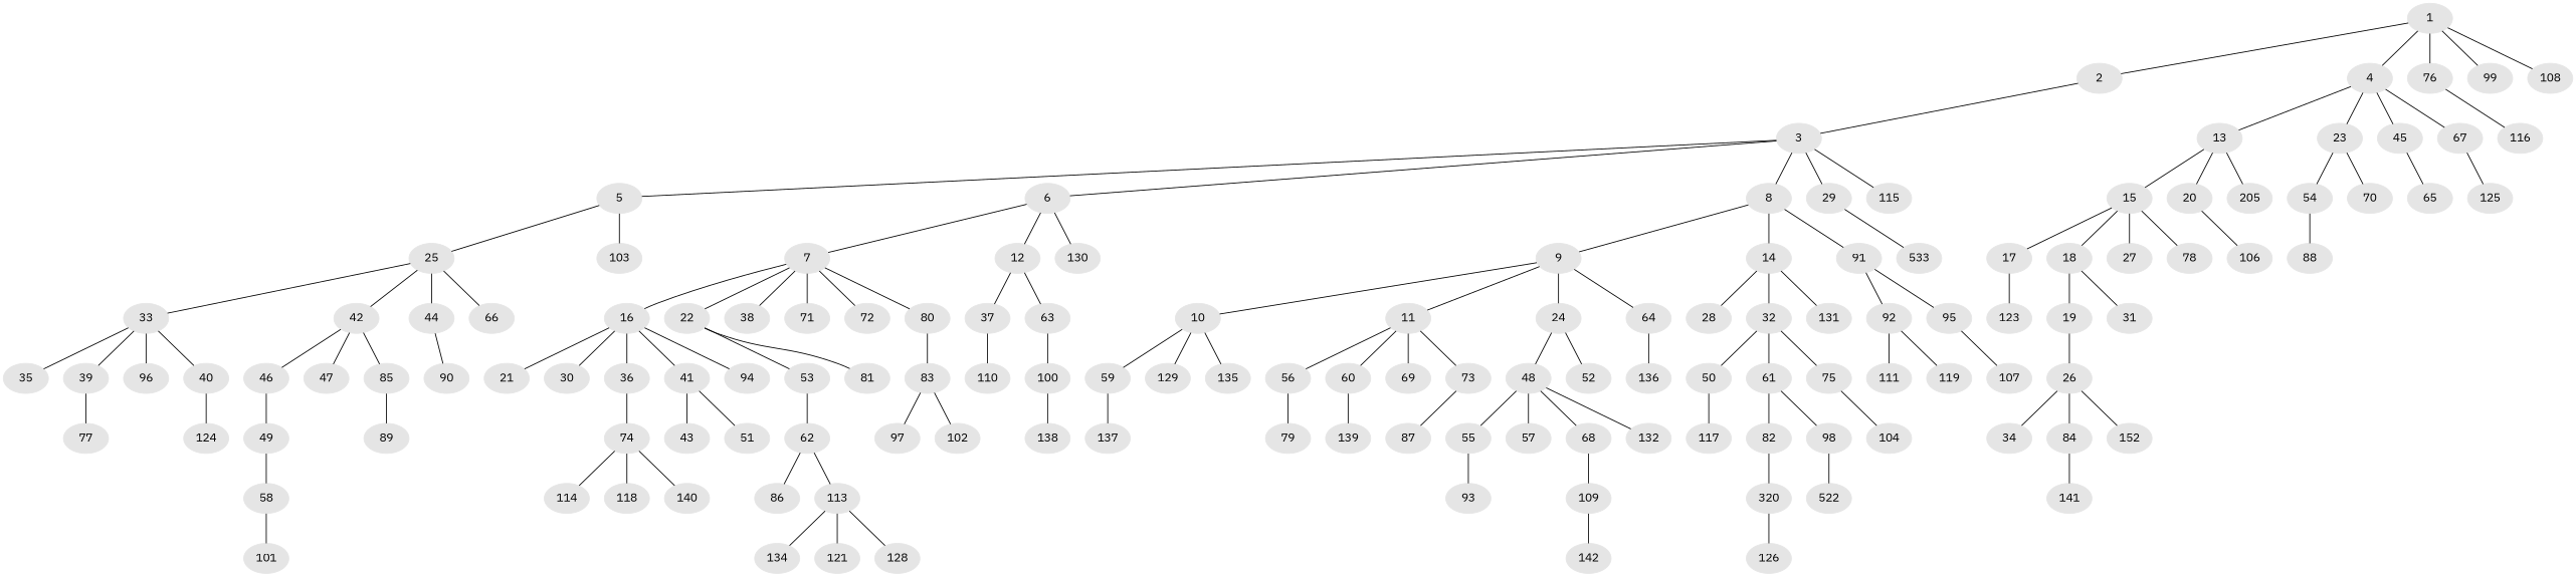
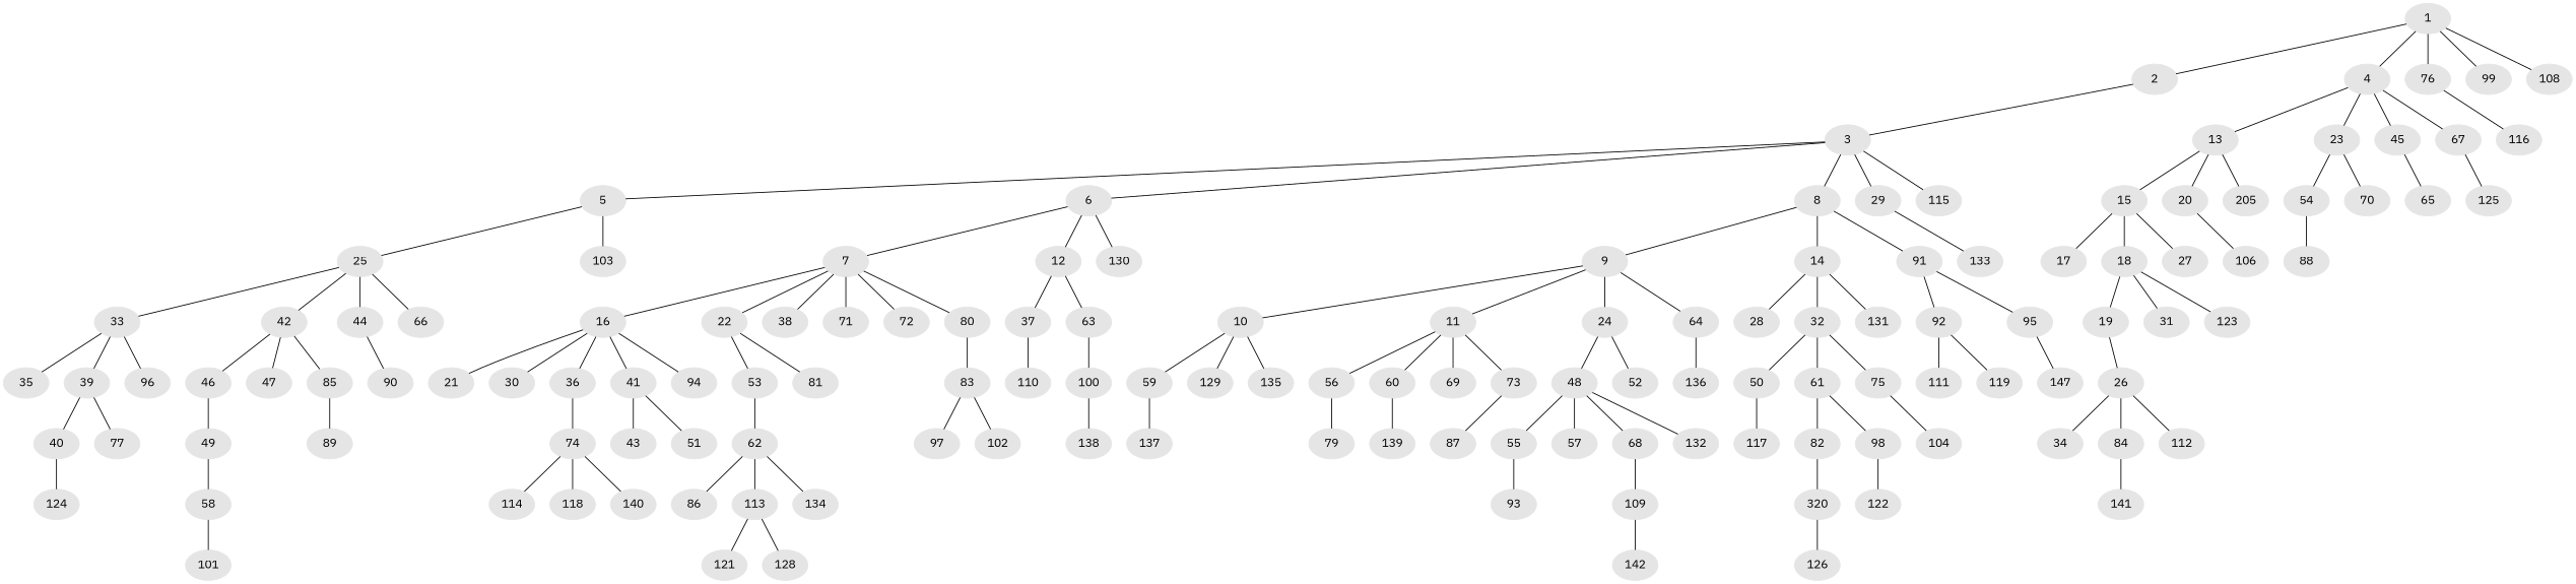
  graph {
    fontname="IBM Plex Sans"
    node [color=gray90 fontname="IBM Plex Sans" style=filled]
    edge [fontname="IBM Plex Sans"]
    1
    2
    4
    76
    99
    108
    3
    13
    23
    45
    67
    116
    5
    6
    8
    29
    115
    25
    103
    7
    12
    130
    9
    14
    91
-   133 [label=533]
+   133
    15
    20
    n29 [label=205]
    54
    70
    65
    125
    33
    42
    44
    66
    16
    22
    38
    71
    72
    80
    37
    63
    21
    30
    36
    41
    94
    53
    81
    83
    10
    11
    24
    64
    28
    32
    131
    92
    95
    59
    129
    135
    56
    60
    69
    73
    48
    52
    136
    137
    79
    139
    87
    110
    100
    17
    18
    27
-   78
    106
    50
    61
    75
    19
    31
    123
    74
    43
    51
    26
    34
    84
-   112 [label=152]
+   112
    62
    88
    55
    57
    68
    132
    35
    39
    96
    46
    47
    85
    90
    141
    117
    82
    98
    104
    40
    77
    114
    118
    140
    124
    49
    89
    58
    93
    109
    101
    86
    113
    134
    n130 [label=320]
-   122 [label=522]
+   122
    121
    128
    138
    142
    97
    102
    126
    111
    119
-   107
+   107 [label=147]
    1 -- 2
    1 -- 4
    1 -- 76
    1 -- 99
    1 -- 108
    2 -- 3
    4 -- 13
    4 -- 23
    4 -- 45
    4 -- 67
    76 -- 116
    3 -- 5
    3 -- 6
    3 -- 8
    3 -- 29
    3 -- 115
    13 -- 15
    13 -- 20
    13 -- n29
    23 -- 54
    23 -- 70
    45 -- 65
    67 -- 125
    5 -- 25
    5 -- 103
    6 -- 7
    6 -- 12
    6 -- 130
    8 -- 9
    8 -- 14
    8 -- 91
    29 -- 133
    25 -- 33
    25 -- 42
    25 -- 44
    25 -- 66
    7 -- 16
    7 -- 22
    7 -- 38
    7 -- 71
    7 -- 72
    7 -- 80
    12 -- 37
    12 -- 63
    9 -- 10
    9 -- 11
    9 -- 24
    9 -- 64
    14 -- 28
    14 -- 32
    14 -- 131
    91 -- 92
    91 -- 95
    15 -- 17
    15 -- 18
    15 -- 27
-   15 -- 78
    20 -- 106
    54 -- 88
    33 -- 35
    33 -- 39
    33 -- 96
    42 -- 46
    42 -- 47
    42 -- 85
    44 -- 90
    16 -- 21
    16 -- 30
    16 -- 36
    16 -- 41
    16 -- 94
    22 -- 53
    22 -- 81
    80 -- 83
    37 -- 110
    63 -- 100
    36 -- 74
    41 -- 43
    41 -- 51
    53 -- 62
    83 -- 97
    83 -- 102
    10 -- 59
    10 -- 129
    10 -- 135
    11 -- 56
    11 -- 60
    11 -- 69
    11 -- 73
    24 -- 48
    24 -- 52
    64 -- 136
    32 -- 50
    32 -- 61
    32 -- 75
    92 -- 111
    92 -- 119
    95 -- 107
    59 -- 137
    56 -- 79
    60 -- 139
    73 -- 87
    48 -- 55
    48 -- 57
    48 -- 68
    48 -- 132
    100 -- 138
    18 -- 19
    18 -- 31
-   17 -- 123
+   18 -- 123
    50 -- 117
    61 -- 82
    61 -- 98
    75 -- 104
    19 -- 26
    74 -- 114
    74 -- 118
    74 -- 140
    26 -- 34
    26 -- 84
    26 -- 112
    84 -- 141
    62 -- 86
    62 -- 113
-   113 -- 134
+   62 -- 134
    55 -- 93
    68 -- 109
-   33 -- 40
+   39 -- 40
    39 -- 77
    46 -- 49
    85 -- 89
    82 -- n130
    98 -- 122
    40 -- 124
    49 -- 58
    58 -- 101
    109 -- 142
    113 -- 121
    113 -- 128
    n130 -- 126
  }
